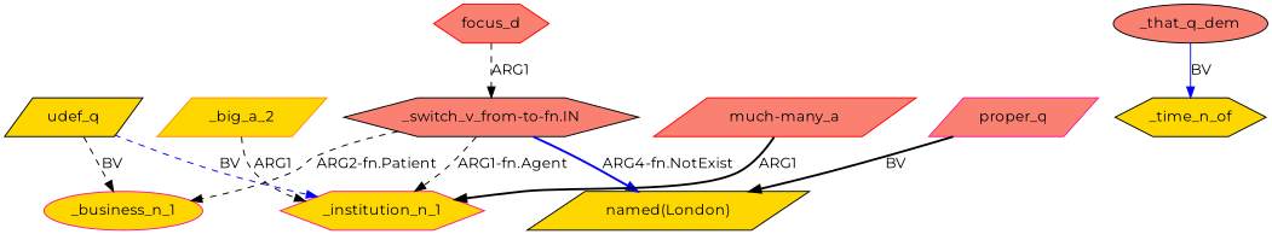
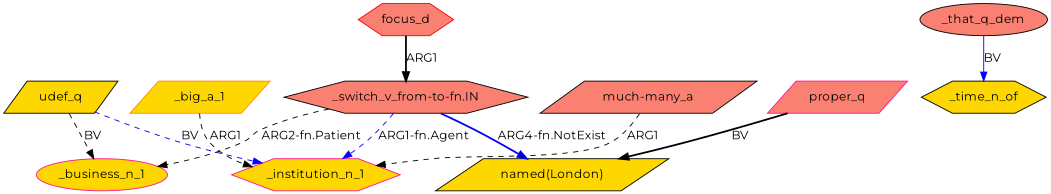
  digraph {
    fontname=Montserrat
    node [color=black fillcolor=gold fontname=Montserrat shape=parallelogram style=filled]
    edge [color=black fontname=Montserrat style=dashed]
    _business_n_1 [color=deeppink shape=ellipse]
    udef_q
    _institution_n_1 [color=deeppink shape=hexagon]
    "_switch_v_from-to-fn.IN" [fillcolor=salmon shape=hexagon]
    "named(London)"
    _that_q_dem [fillcolor=salmon shape=ellipse]
    _time_n_of [shape=hexagon]
    focus_d [color=red fillcolor=salmon shape=hexagon]
-   _big_a_1 [color=darkorange label=_big_a_2]
+   _big_a_1 [color=darkorange]
    proper_q [color=deeppink fillcolor=salmon]
-   "much-many_a" [color=red fillcolor=salmon]
+   "much-many_a" [fillcolor=salmon]
    udef_q -> _business_n_1 [label=BV]
    udef_q -> _institution_n_1 [color=blue label=BV]
    "_switch_v_from-to-fn.IN" -> _business_n_1 [label="ARG2-fn.Patient"]
-   "_switch_v_from-to-fn.IN" -> _institution_n_1 [label="ARG1-fn.Agent"]
+   "_switch_v_from-to-fn.IN" -> _institution_n_1 [color=blue label="ARG1-fn.Agent"]
    "_switch_v_from-to-fn.IN" -> "named(London)" [color=blue label="ARG4-fn.NotExist" style=bold]
    _that_q_dem -> _time_n_of [color=blue label=BV style=solid]
-   focus_d -> "_switch_v_from-to-fn.IN" [label=ARG1]
+   focus_d -> "_switch_v_from-to-fn.IN" [label=ARG1 style=bold]
    _big_a_1 -> _institution_n_1 [label=ARG1]
    proper_q -> "named(London)" [label=BV style=bold]
-   "much-many_a" -> _institution_n_1 [label=ARG1 style=bold]
+   "much-many_a" -> _institution_n_1 [label=ARG1]
  }
